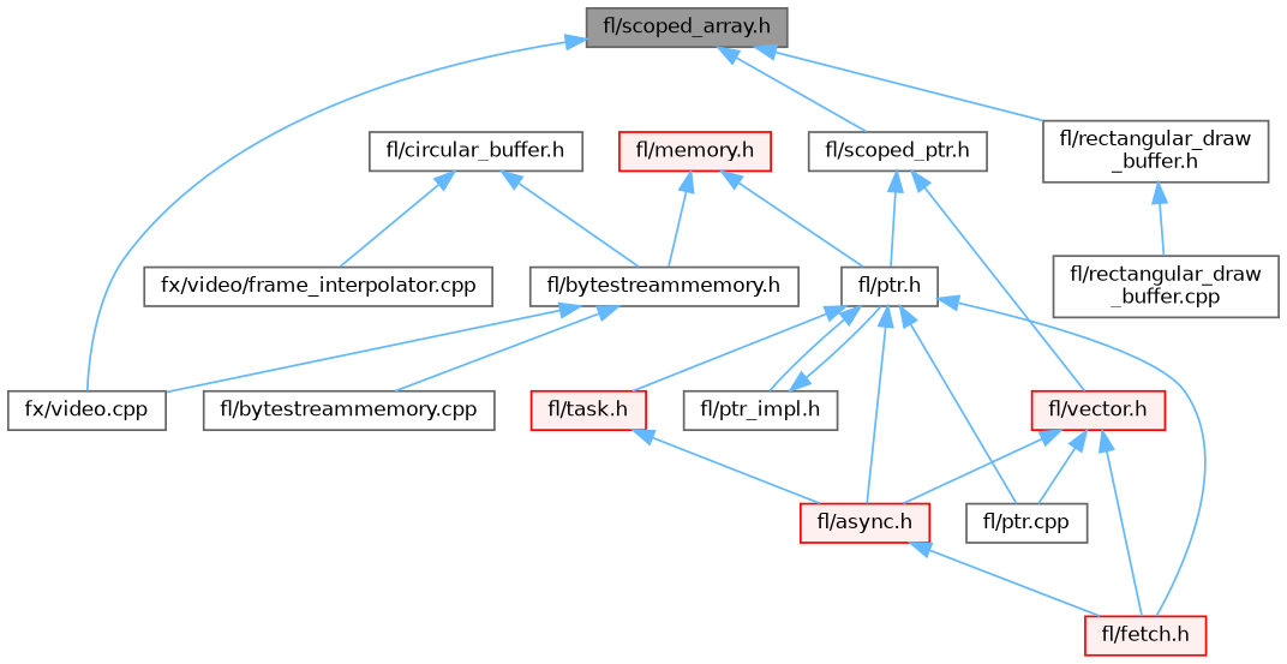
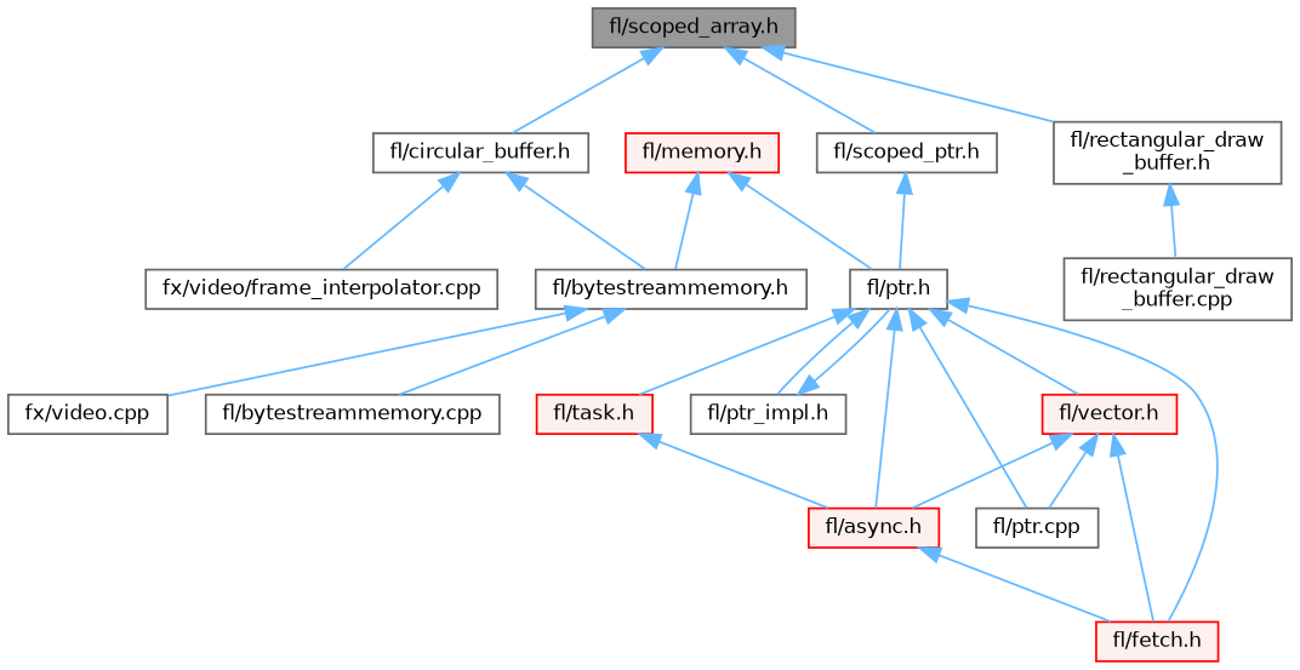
  digraph {
    node [color=grey40 fillcolor=white fontname=Helvetica fontsize=10 shape=box style=filled]
    edge [color=steelblue1 dir=back fontname=Helvetica fontsize=10 labelfontname=Helvetica labelfontsize=10 style=solid]
    n1 [color=gray40 fillcolor=grey60 fontcolor=black height=0.2 label="fl/scoped_array.h" width=0.4]
    n2 [height=0.2 label="fl/circular_buffer.h" width=0.4]
    n3 [height=0.2 label="fl/rectangular_draw\l_buffer.h" width=0.4]
    n4 [height=0.2 label="fl/scoped_ptr.h" width=0.4]
    n5 [height=0.2 label="fl/bytestreammemory.h" width=0.4]
    n6 [height=0.2 label="fx/video/frame_interpolator.cpp" width=0.4]
    n7 [height=0.2 label="fl/rectangular_draw\l_buffer.cpp" width=0.4]
    n8 [height=0.2 label="fl/ptr.h" width=0.4]
    n9 [color=red fillcolor="#FFF0F0" height=0.2 label="fl/vector.h" width=0.4]
    n10 [height=0.2 label="fl/bytestreammemory.cpp" width=0.4]
    n11 [height=0.2 label="fx/video.cpp" width=0.4]
    n12 [color=red fillcolor="#FFF0F0" height=0.2 label="fl/async.h" width=0.4]
    n13 [color=red fillcolor="#FFF0F0" height=0.2 label="fl/fetch.h" width=0.4]
    n14 [height=0.2 label="fl/ptr.cpp" width=0.4]
    n15 [height=0.2 label="fl/ptr_impl.h" width=0.4]
    n16 [color=red fillcolor="#FFF0F0" height=0.2 label="fl/task.h" width=0.4]
    n17 [color=red fillcolor="#FFF0F0" height=0.2 label="fl/memory.h" width=0.4]
-   n1 -> n11
+   n1 -> n2
    n1 -> n3
    n1 -> n4
    n2 -> n5
    n2 -> n6
    n3 -> n7
    n4 -> n8
-   n4 -> n9
+   n8 -> n9
    n5 -> n10
    n5 -> n11
    n8 -> n12
    n8 -> n13
    n8 -> n14
    n8 -> n15
    n8 -> n16
    n9 -> n12
    n9 -> n13
    n9 -> n14
    n12 -> n13
    n15 -> n8
    n16 -> n12
    n17 -> n5
    n17 -> n8
  }
